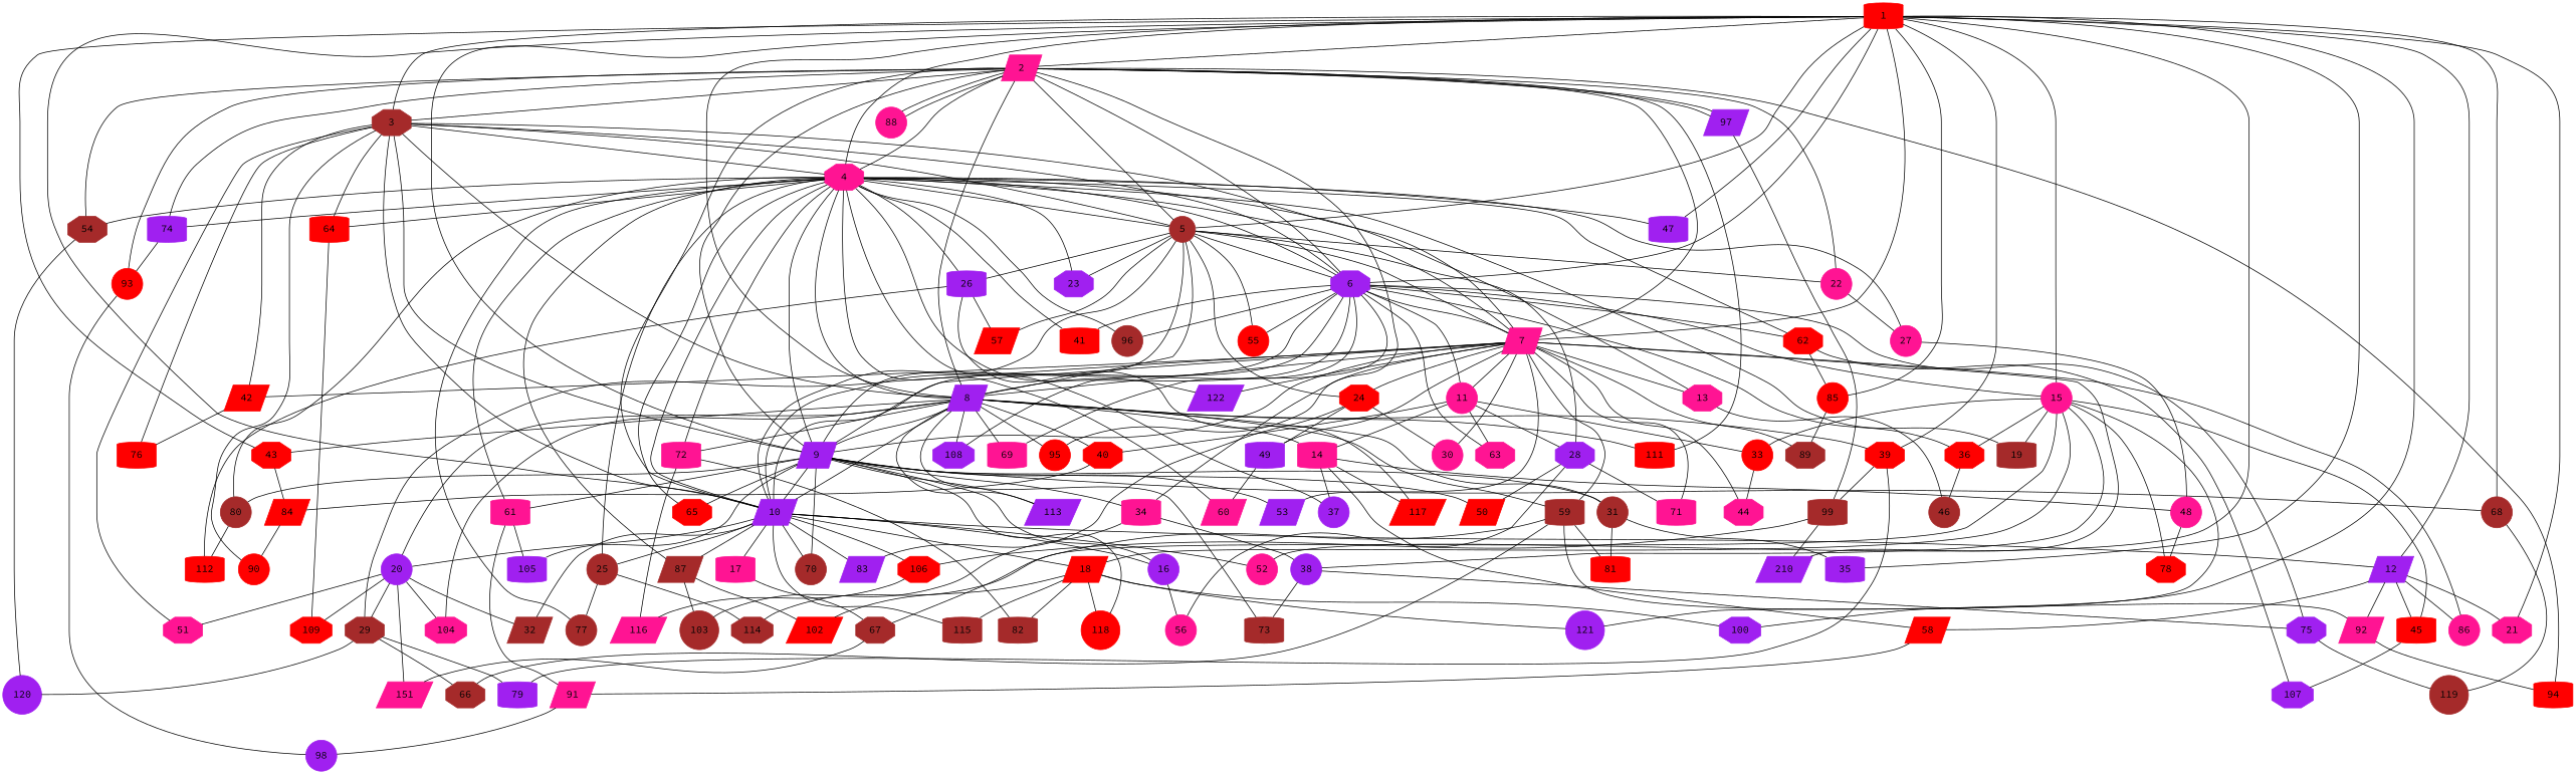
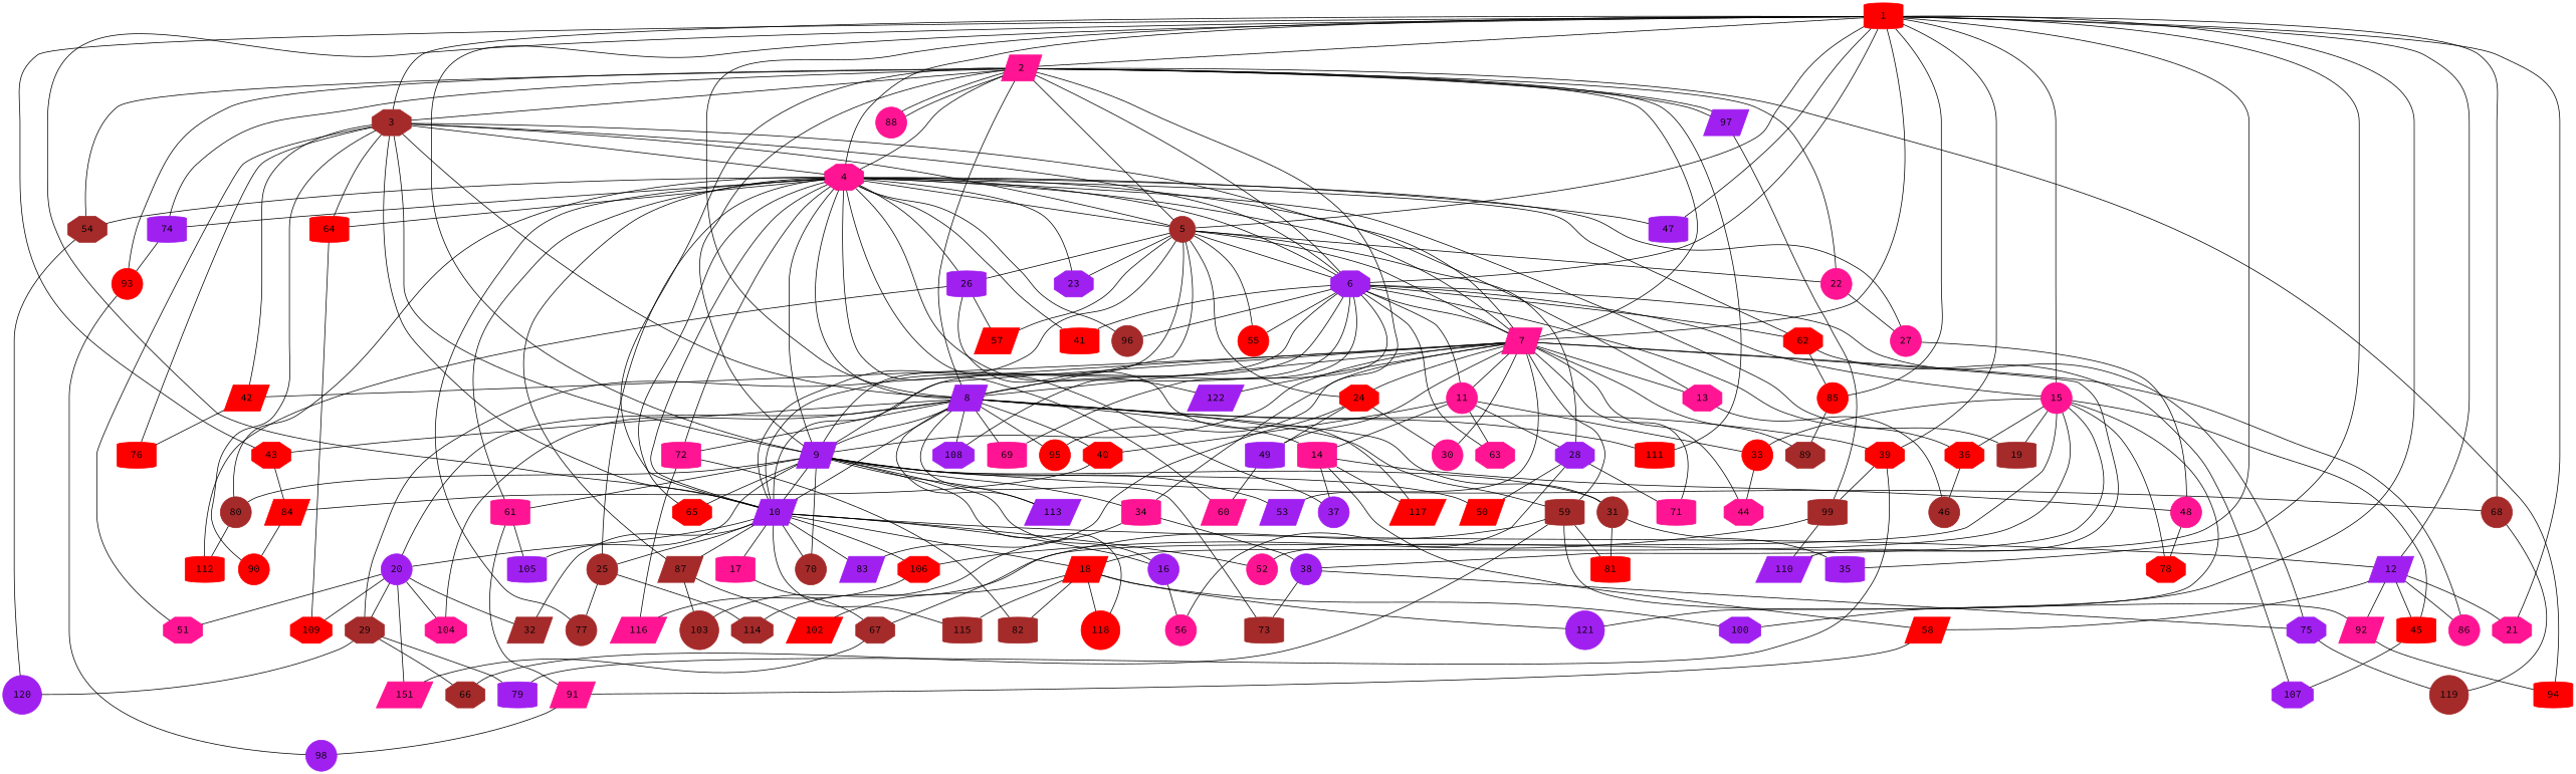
  graph {
    fontname="Source Code Pro"
    node [color=red fontname="Source Code Pro" shape=circle style=filled]
    edge [fontname="Source Code Pro"]
    1 [shape=cylinder]
    2 [color=deeppink shape=parallelogram]
    3 [color=brown shape=octagon]
    4 [color=deeppink shape=octagon]
    5 [color=brown]
    6 [color=purple shape=octagon]
    7 [color=deeppink shape=parallelogram]
    8 [color=purple shape=parallelogram]
    9 [color=purple shape=parallelogram]
    10 [color=purple shape=parallelogram]
    12 [color=purple shape=parallelogram]
    15 [color=deeppink]
    21 [color=deeppink shape=octagon]
    35 [color=purple shape=cylinder]
    39 [shape=octagon]
    43 [shape=octagon]
    47 [color=purple shape=cylinder]
    52 [color=deeppink]
    68 [color=brown]
    85
    100 [color=purple shape=octagon]
    22 [color=deeppink]
    34 [color=deeppink shape=cylinder]
    54 [color=brown shape=octagon]
    74 [color=purple shape=cylinder]
    88 [color=deeppink]
    93
    94 [shape=cylinder]
    97 [color=purple shape=parallelogram]
    111 [shape=cylinder]
    42 [shape=parallelogram]
    51 [color=deeppink shape=octagon]
    64 [shape=cylinder]
    76 [shape=cylinder]
    90
    13 [color=deeppink shape=octagon]
    19 [color=brown shape=cylinder]
    23 [color=purple shape=octagon]
    25 [color=brown]
    26 [color=purple shape=cylinder]
    27 [color=deeppink]
    37 [color=purple]
    41 [shape=cylinder]
    60 [color=deeppink shape=parallelogram]
    61 [color=deeppink shape=cylinder]
    62 [shape=octagon]
    65 [shape=octagon]
    72 [color=deeppink shape=cylinder]
    77 [color=brown]
    80 [color=brown]
    87 [color=brown shape=parallelogram]
    96 [color=brown]
    122 [color=purple shape=parallelogram]
    24 [shape=octagon]
    28 [color=purple shape=octagon]
    55
    57 [shape=parallelogram]
    11 [color=deeppink]
    36 [shape=octagon]
    63 [color=deeppink shape=octagon]
    69 [color=deeppink shape=cylinder]
    75 [color=purple shape=octagon]
    108 [color=purple shape=octagon]
    29 [color=brown shape=octagon]
    30 [color=deeppink]
    44 [color=deeppink shape=octagon]
    49 [color=purple shape=cylinder]
    53 [color=purple shape=parallelogram]
    59 [color=brown shape=cylinder]
    71 [color=deeppink shape=cylinder]
    86 [color=deeppink]
    89 [color=brown shape=octagon]
    95
-   110 [color=purple shape=parallelogram label=210]
+   110 [color=purple shape=parallelogram]
    14 [color=deeppink shape=cylinder]
    20 [color=purple]
    31 [color=brown]
    40 [shape=octagon]
    73 [color=brown shape=cylinder]
    104 [color=deeppink shape=octagon]
    113 [color=purple shape=parallelogram]
    16 [color=purple]
    50 [shape=parallelogram]
    70 [color=brown]
    105 [color=purple shape=cylinder]
    118
    17 [color=deeppink shape=cylinder]
    18 [shape=parallelogram]
    32 [color=brown shape=parallelogram]
    83 [color=purple shape=parallelogram]
    106 [shape=octagon]
    115 [color=brown shape=cylinder]
    45 [shape=cylinder]
    58 [shape=parallelogram]
    92 [color=deeppink shape=parallelogram]
    33
    38 [color=purple]
    78 [shape=octagon]
    114 [color=brown shape=octagon]
    121 [color=purple]
    79 [color=purple shape=cylinder]
    99 [color=brown shape=cylinder]
    84 [shape=parallelogram]
    119 [color=brown]
    103 [color=brown]
    120 [color=purple]
    98 [color=purple]
    109 [shape=octagon]
    46 [color=brown]
    117 [shape=parallelogram]
    112 [shape=cylinder]
    48 [color=deeppink]
    91 [color=deeppink shape=parallelogram]
    107 [color=purple shape=octagon]
    82 [color=brown shape=cylinder]
    116 [color=deeppink shape=parallelogram]
    102 [shape=parallelogram]
    56 [color=deeppink]
    66 [color=brown shape=octagon]
    67 [color=brown shape=octagon]
    81 [shape=cylinder]
    n122 [color=deeppink label=151 shape=parallelogram]
    1 -- 2
    1 -- 3
    1 -- 4
    1 -- 5
    1 -- 6
    1 -- 7
    1 -- 8
    1 -- 9
    1 -- 10
    1 -- 12
    1 -- 15
    1 -- 21
    1 -- 35
    1 -- 39
    1 -- 43
    1 -- 47
    1 -- 52
    1 -- 68
    1 -- 85
    1 -- 100
    2 -- 3
    2 -- 4
    2 -- 5
    2 -- 6
    2 -- 7
    2 -- 8
    2 -- 9
    2 -- 10
    2 -- 22
    2 -- 34
    2 -- 54
    2 -- 74
    2 -- 88
    2 -- 88
    2 -- 93
    2 -- 94
    2 -- 97
    2 -- 97
    2 -- 111
    3 -- 4
    3 -- 5
    3 -- 6
    3 -- 7
    3 -- 8
    3 -- 9
    3 -- 10
    3 -- 42
    3 -- 51
    3 -- 64
    3 -- 76
    3 -- 90
    4 -- 5
    4 -- 6
    4 -- 7
    4 -- 8
    4 -- 9
    4 -- 10
    4 -- 47
    4 -- 54
    4 -- 74
    4 -- 64
    4 -- 13
    4 -- 19
    4 -- 23
    4 -- 25
    4 -- 26
    4 -- 27
    4 -- 37
    4 -- 41
    4 -- 60
    4 -- 61
    4 -- 62
    4 -- 65
    4 -- 72
    4 -- 77
    4 -- 80
    4 -- 87
    4 -- 96
    4 -- 122
    5 -- 6
    5 -- 7
    5 -- 8
    5 -- 9
    5 -- 10
    5 -- 22
    5 -- 23
    5 -- 26
    5 -- 24
    5 -- 28
    5 -- 55
    5 -- 57
    6 -- 7
    6 -- 8
    6 -- 9
    6 -- 10
    6 -- 15
    6 -- 41
    6 -- 62
    6 -- 96
    6 -- 55
    6 -- 11
    6 -- 36
    6 -- 63
    6 -- 69
    6 -- 75
    6 -- 108
    7 -- 8
    7 -- 9
    7 -- 10
    7 -- 42
    7 -- 13
    7 -- 122
    7 -- 24
    7 -- 11
    7 -- 29
    7 -- 30
    7 -- 44
    7 -- 49
    7 -- 53
    7 -- 59
    7 -- 71
    7 -- 86
    7 -- 89
    7 -- 95
    7 -- 110
    8 -- 9
    8 -- 10
    8 -- 39
    8 -- 43
    8 -- 111
    8 -- 72
    8 -- 69
    8 -- 108
    8 -- 59
    8 -- 95
    8 -- 14
    8 -- 20
    8 -- 31
    8 -- 40
    8 -- 73
    8 -- 104
    8 -- 113
    9 -- 10
    9 -- 68
    9 -- 34
    9 -- 61
    9 -- 65
    9 -- 80
    9 -- 53
    9 -- 31
    9 -- 113
    9 -- 16
    9 -- 50
    9 -- 70
    9 -- 105
    9 -- 118
    10 -- 12
    10 -- 52
    10 -- 25
    10 -- 87
    10 -- 20
    10 -- 16
    10 -- 70
    10 -- 17
    10 -- 18
    10 -- 32
    10 -- 83
    10 -- 106
    10 -- 115
    12 -- 21
    12 -- 86
    12 -- 45
    12 -- 58
    12 -- 92
    15 -- 19
    15 -- 36
    15 -- 18
    15 -- 45
    15 -- 33
    15 -- 38
    15 -- 78
    15 -- 114
    15 -- 121
    39 -- 79
    39 -- 99
    43 -- 84
    68 -- 119
    85 -- 89
    22 -- 27
    34 -- 38
    34 -- 103
    54 -- 120
    74 -- 93
    93 -- 98
    97 -- 99
    42 -- 76
    64 -- 109
    13 -- 46
    25 -- 77
    25 -- 114
    26 -- 57
    26 -- 117
    26 -- 112
    27 -- 48
    61 -- 105
    61 -- 91
    62 -- 85
    62 -- 107
    72 -- 82
    72 -- 116
    80 -- 112
    87 -- 103
    87 -- 102
    24 -- 30
    24 -- 49
    24 -- 83
    28 -- 71
    28 -- 50
    28 -- 56
    11 -- 28
    11 -- 63
    11 -- 14
    11 -- 40
    11 -- 33
    36 -- 46
    75 -- 119
    29 -- 79
    29 -- 120
    29 -- 66
    49 -- 60
    59 -- 92
    59 -- 66
    59 -- 67
    59 -- 81
    14 -- 37
    14 -- 58
    14 -- 117
    14 -- 48
    20 -- 51
    20 -- 29
    20 -- 104
    20 -- 32
    20 -- 109
    20 -- n122
    31 -- 35
    31 -- 81
    40 -- 84
    16 -- 56
    17 -- 67
    18 -- 100
    18 -- 118
    18 -- 115
    18 -- 121
    18 -- 82
    18 -- 102
    106 -- 116
    45 -- 107
    58 -- 91
    92 -- 94
    33 -- 44
    38 -- 75
    38 -- 73
    99 -- 110
    99 -- 106
    84 -- 90
    48 -- 78
    91 -- 98
    67 -- n122
  }
